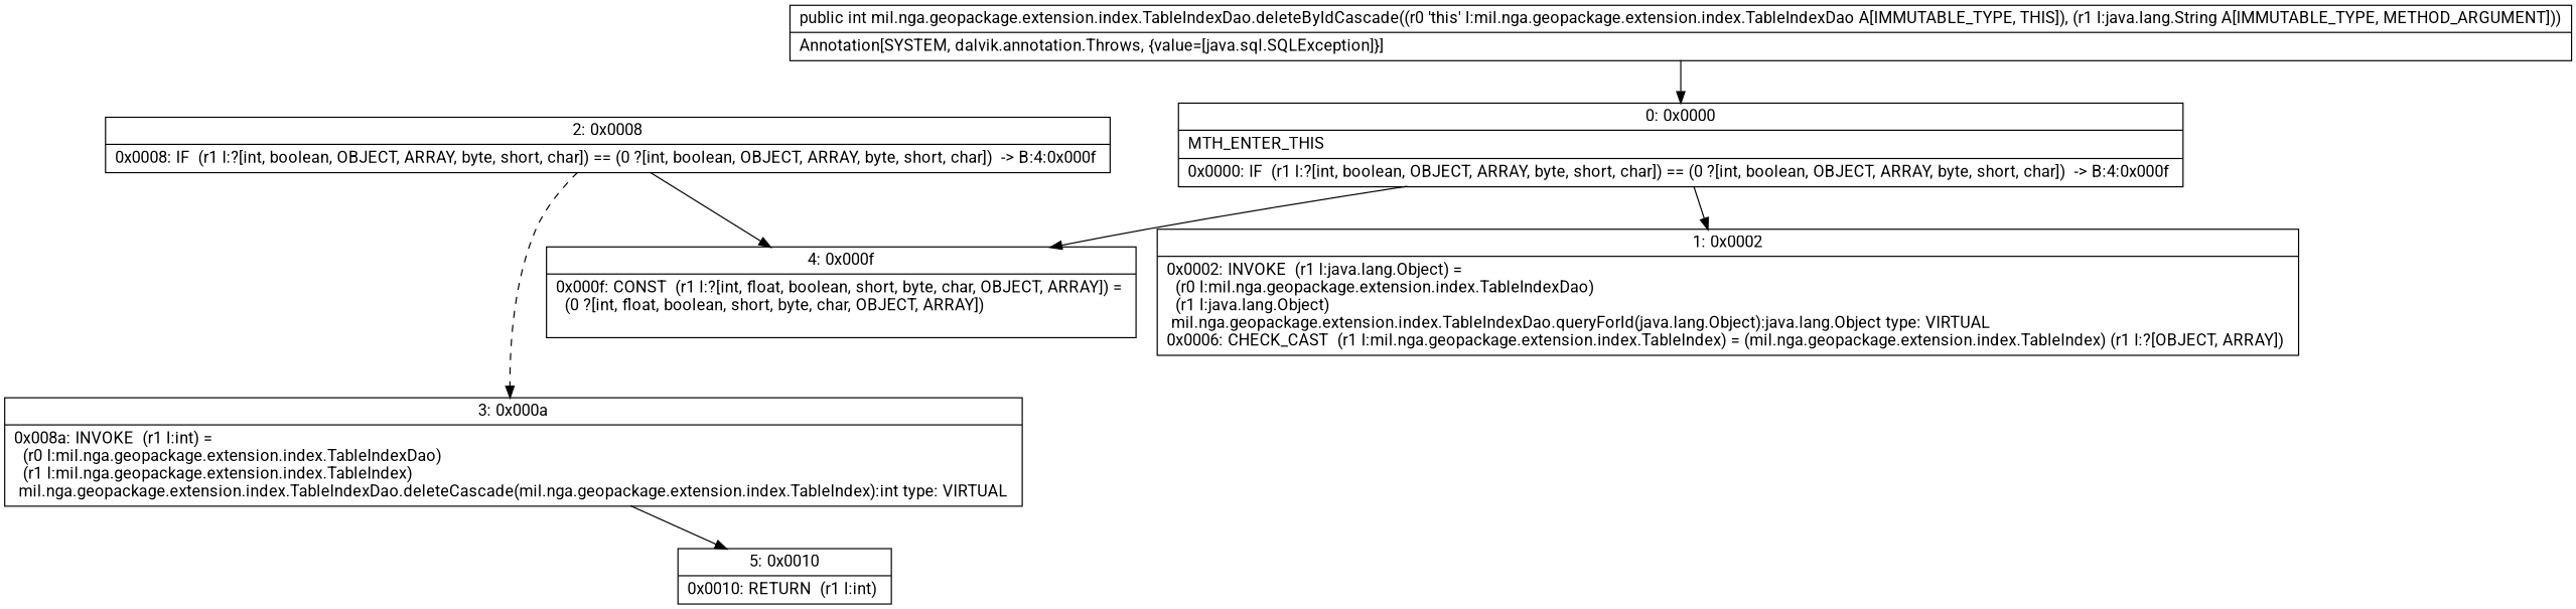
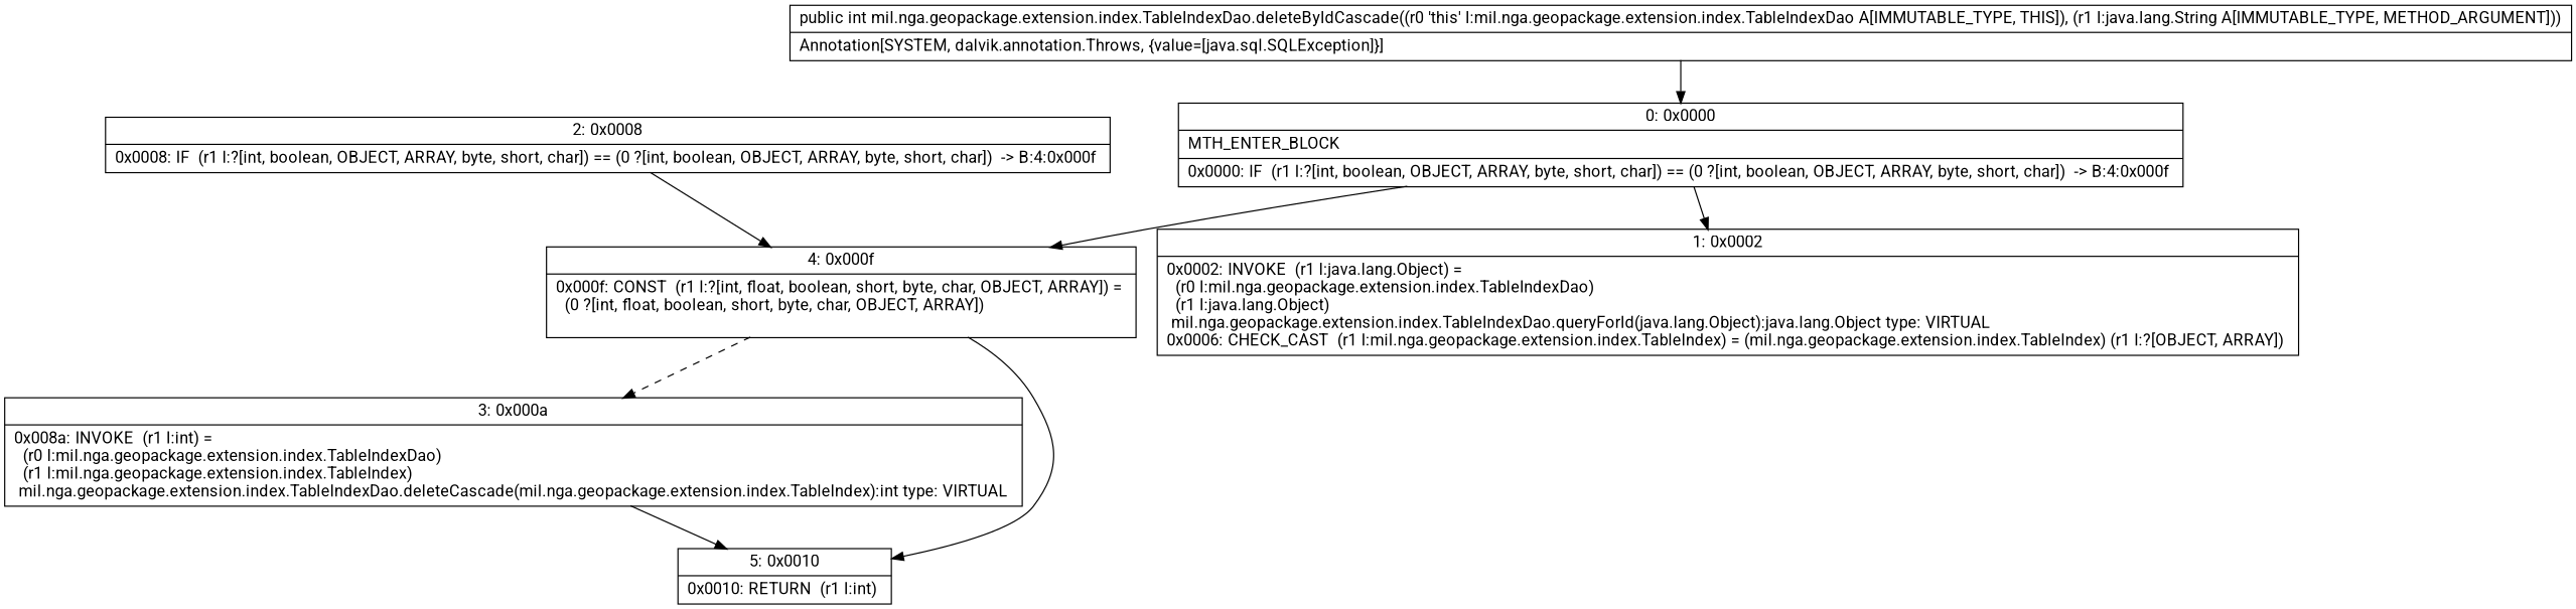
  digraph {
    fontname=Roboto
    node [fontname=Roboto shape=record]
    edge [fontname=Roboto]
-   n1 [label="{0\:\ 0x0000|MTH_ENTER_THIS\l|0x0000: IF  (r1 I:?[int, boolean, OBJECT, ARRAY, byte, short, char]) == (0 ?[int, boolean, OBJECT, ARRAY, byte, short, char])  \-\> B:4:0x000f \l}"]
+   n1 [label="{0\:\ 0x0000|MTH_ENTER_BLOCK\l|0x0000: IF  (r1 I:?[int, boolean, OBJECT, ARRAY, byte, short, char]) == (0 ?[int, boolean, OBJECT, ARRAY, byte, short, char])  \-\> B:4:0x000f \l}"]
    n2 [label="{1\:\ 0x0002|0x0002: INVOKE  (r1 I:java.lang.Object) = \l  (r0 I:mil.nga.geopackage.extension.index.TableIndexDao)\l  (r1 I:java.lang.Object)\l mil.nga.geopackage.extension.index.TableIndexDao.queryForId(java.lang.Object):java.lang.Object type: VIRTUAL \l0x0006: CHECK_CAST  (r1 I:mil.nga.geopackage.extension.index.TableIndex) = (mil.nga.geopackage.extension.index.TableIndex) (r1 I:?[OBJECT, ARRAY]) \l}"]
    n3 [label="{4\:\ 0x000f|0x000f: CONST  (r1 I:?[int, float, boolean, short, byte, char, OBJECT, ARRAY]) = \l  (0 ?[int, float, boolean, short, byte, char, OBJECT, ARRAY])\l \l}"]
    n4 [label="{5\:\ 0x0010|0x0010: RETURN  (r1 I:int) \l}"]
    n5 [label="{2\:\ 0x0008|0x0008: IF  (r1 I:?[int, boolean, OBJECT, ARRAY, byte, short, char]) == (0 ?[int, boolean, OBJECT, ARRAY, byte, short, char])  \-\> B:4:0x000f \l}"]
    n6 [label="{3\:\ 0x000a|0x008a: INVOKE  (r1 I:int) = \l  (r0 I:mil.nga.geopackage.extension.index.TableIndexDao)\l  (r1 I:mil.nga.geopackage.extension.index.TableIndex)\l mil.nga.geopackage.extension.index.TableIndexDao.deleteCascade(mil.nga.geopackage.extension.index.TableIndex):int type: VIRTUAL \l}"]
    n7 [label="{public int mil.nga.geopackage.extension.index.TableIndexDao.deleteByIdCascade((r0 'this' I:mil.nga.geopackage.extension.index.TableIndexDao A[IMMUTABLE_TYPE, THIS]), (r1 I:java.lang.String A[IMMUTABLE_TYPE, METHOD_ARGUMENT]))  | Annotation[SYSTEM, dalvik.annotation.Throws, \{value=[java.sql.SQLException]\}]\l}"]
    n1 -> n2 [style=solid]
    n1 -> n3
+   n3 -> n4
    n5 -> n3
-   n5 -> n6 [style=dashed]
+   n3 -> n6 [style=dashed]
    n6 -> n4
    n7 -> n1
  }
